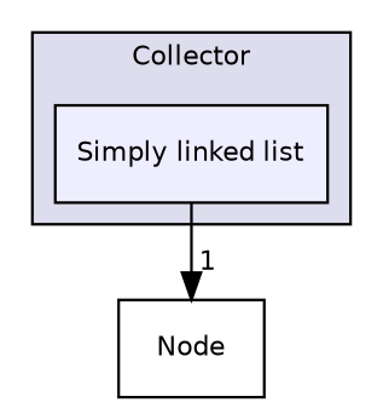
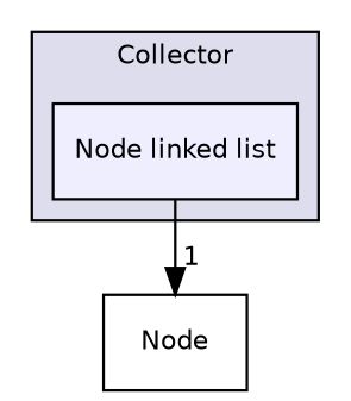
  digraph {
    compound=true
    node [fontname=Helvetica fontsize=10 shape=box]
-   n1 [fillcolor="#eeeeff" label="Simply linked list" pencolor=black style=filled]
+   n1 [fillcolor="#eeeeff" label="Node linked list" pencolor=black style=filled]
    n2 [label="Node"]
    subgraph cluster_1 {
      bgcolor="#ddddee"
      fontname=Helvetica
      fontsize=10
      label=Collector
      pencolor=black
      n1
    }
    n1 -> n2 [headlabel=1 labeldistance=1.5 labelfontname=Helvetica labelfontsize=10]
  }
